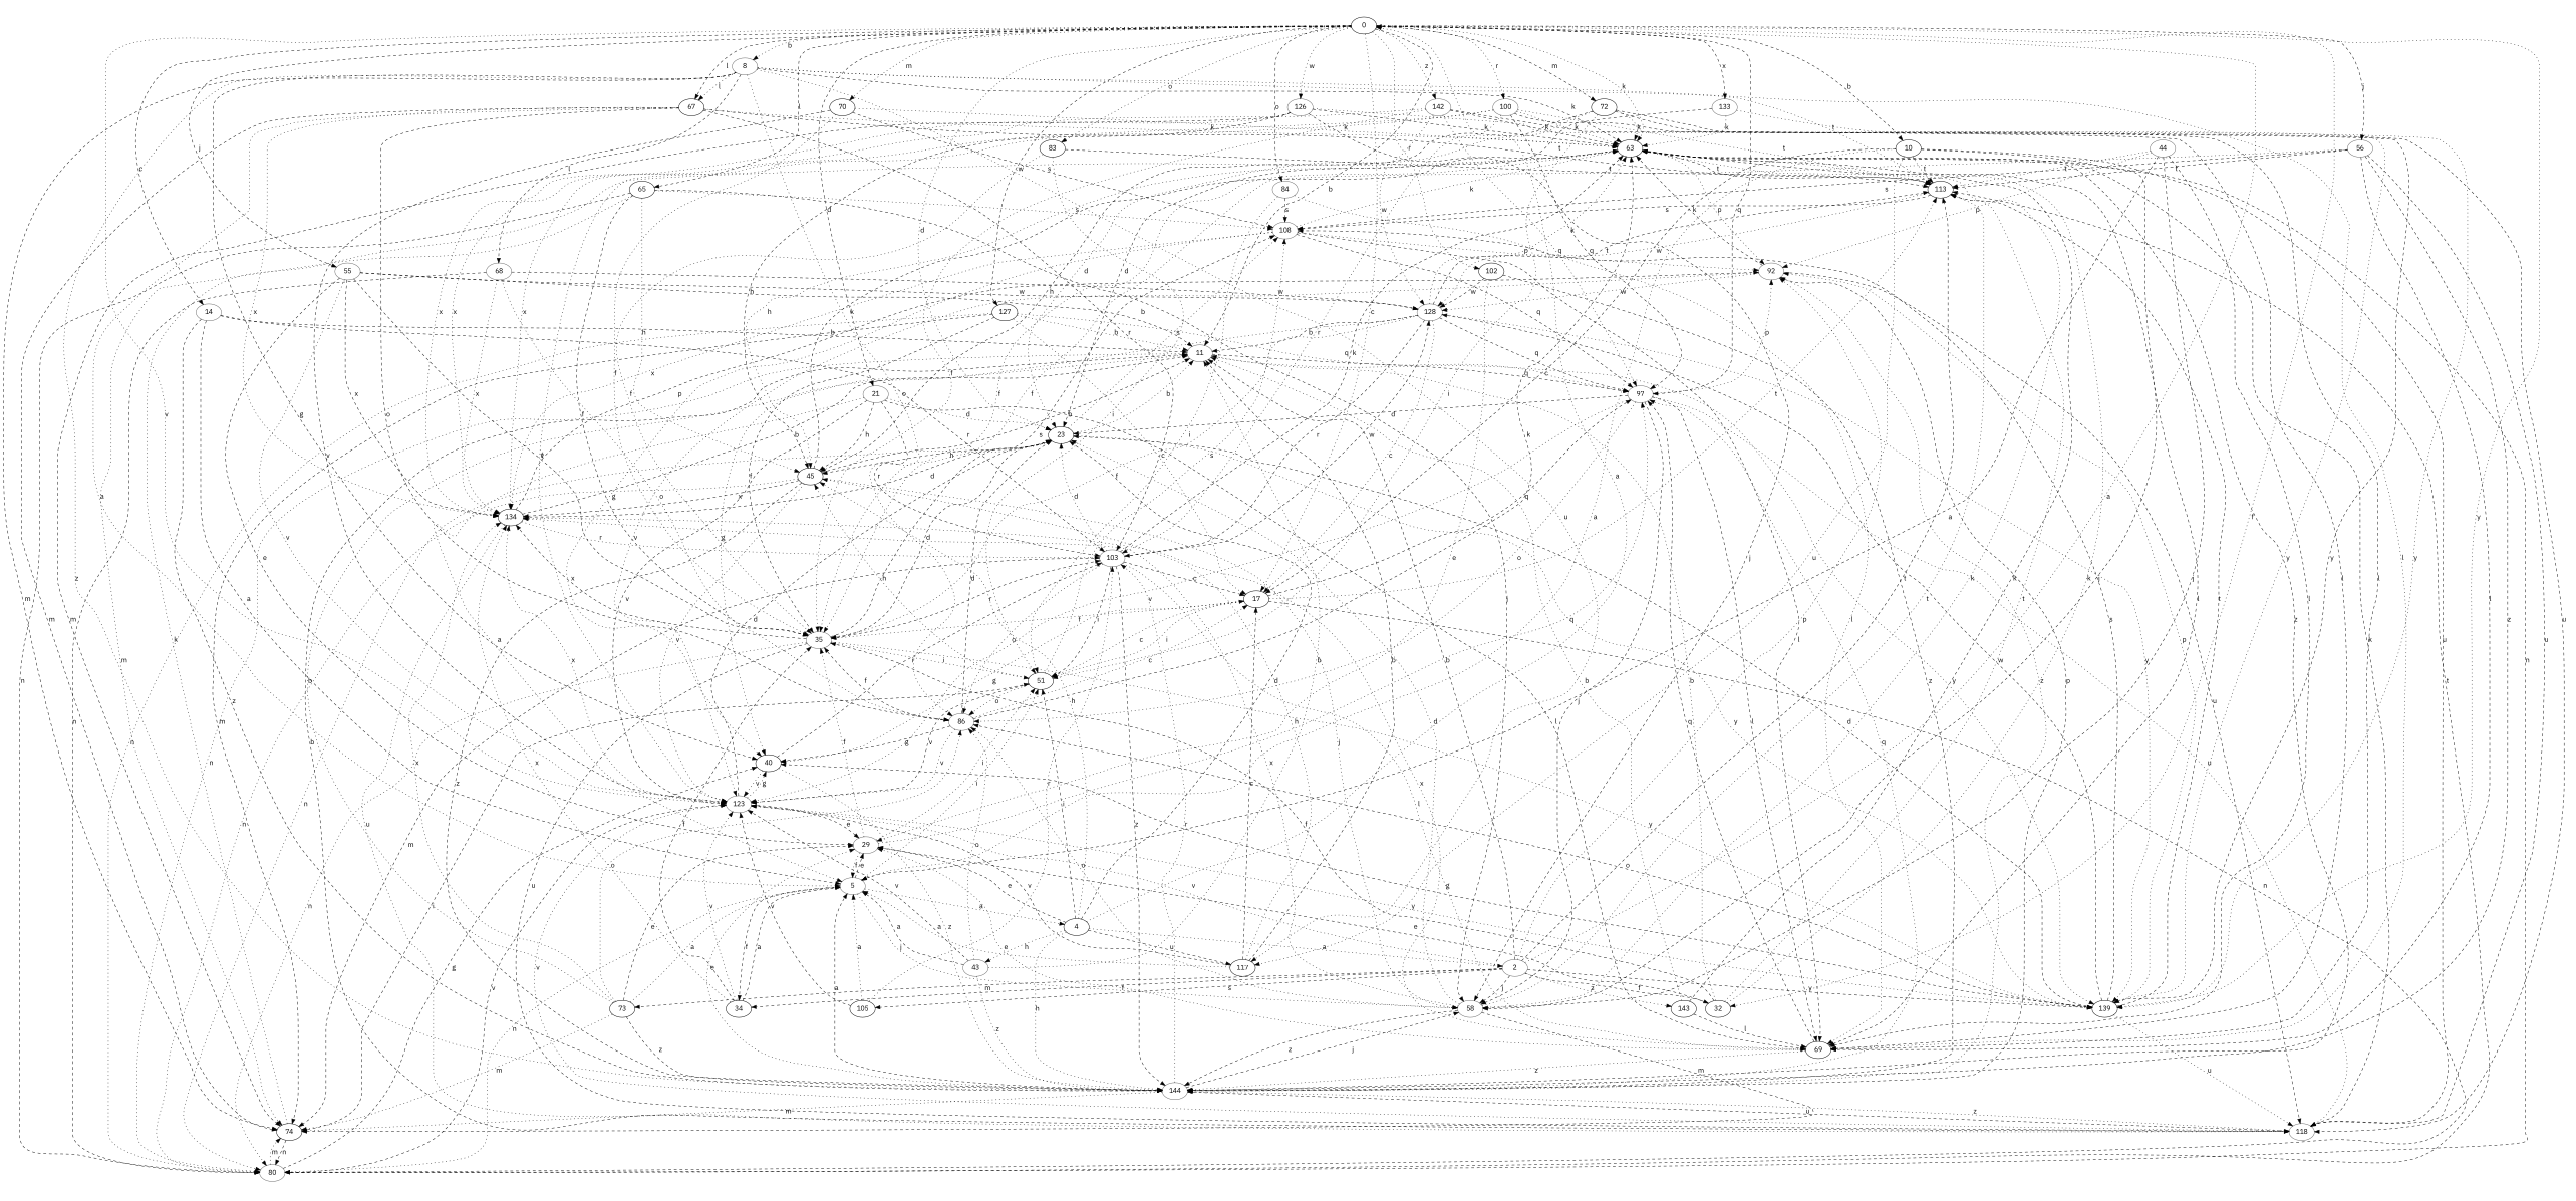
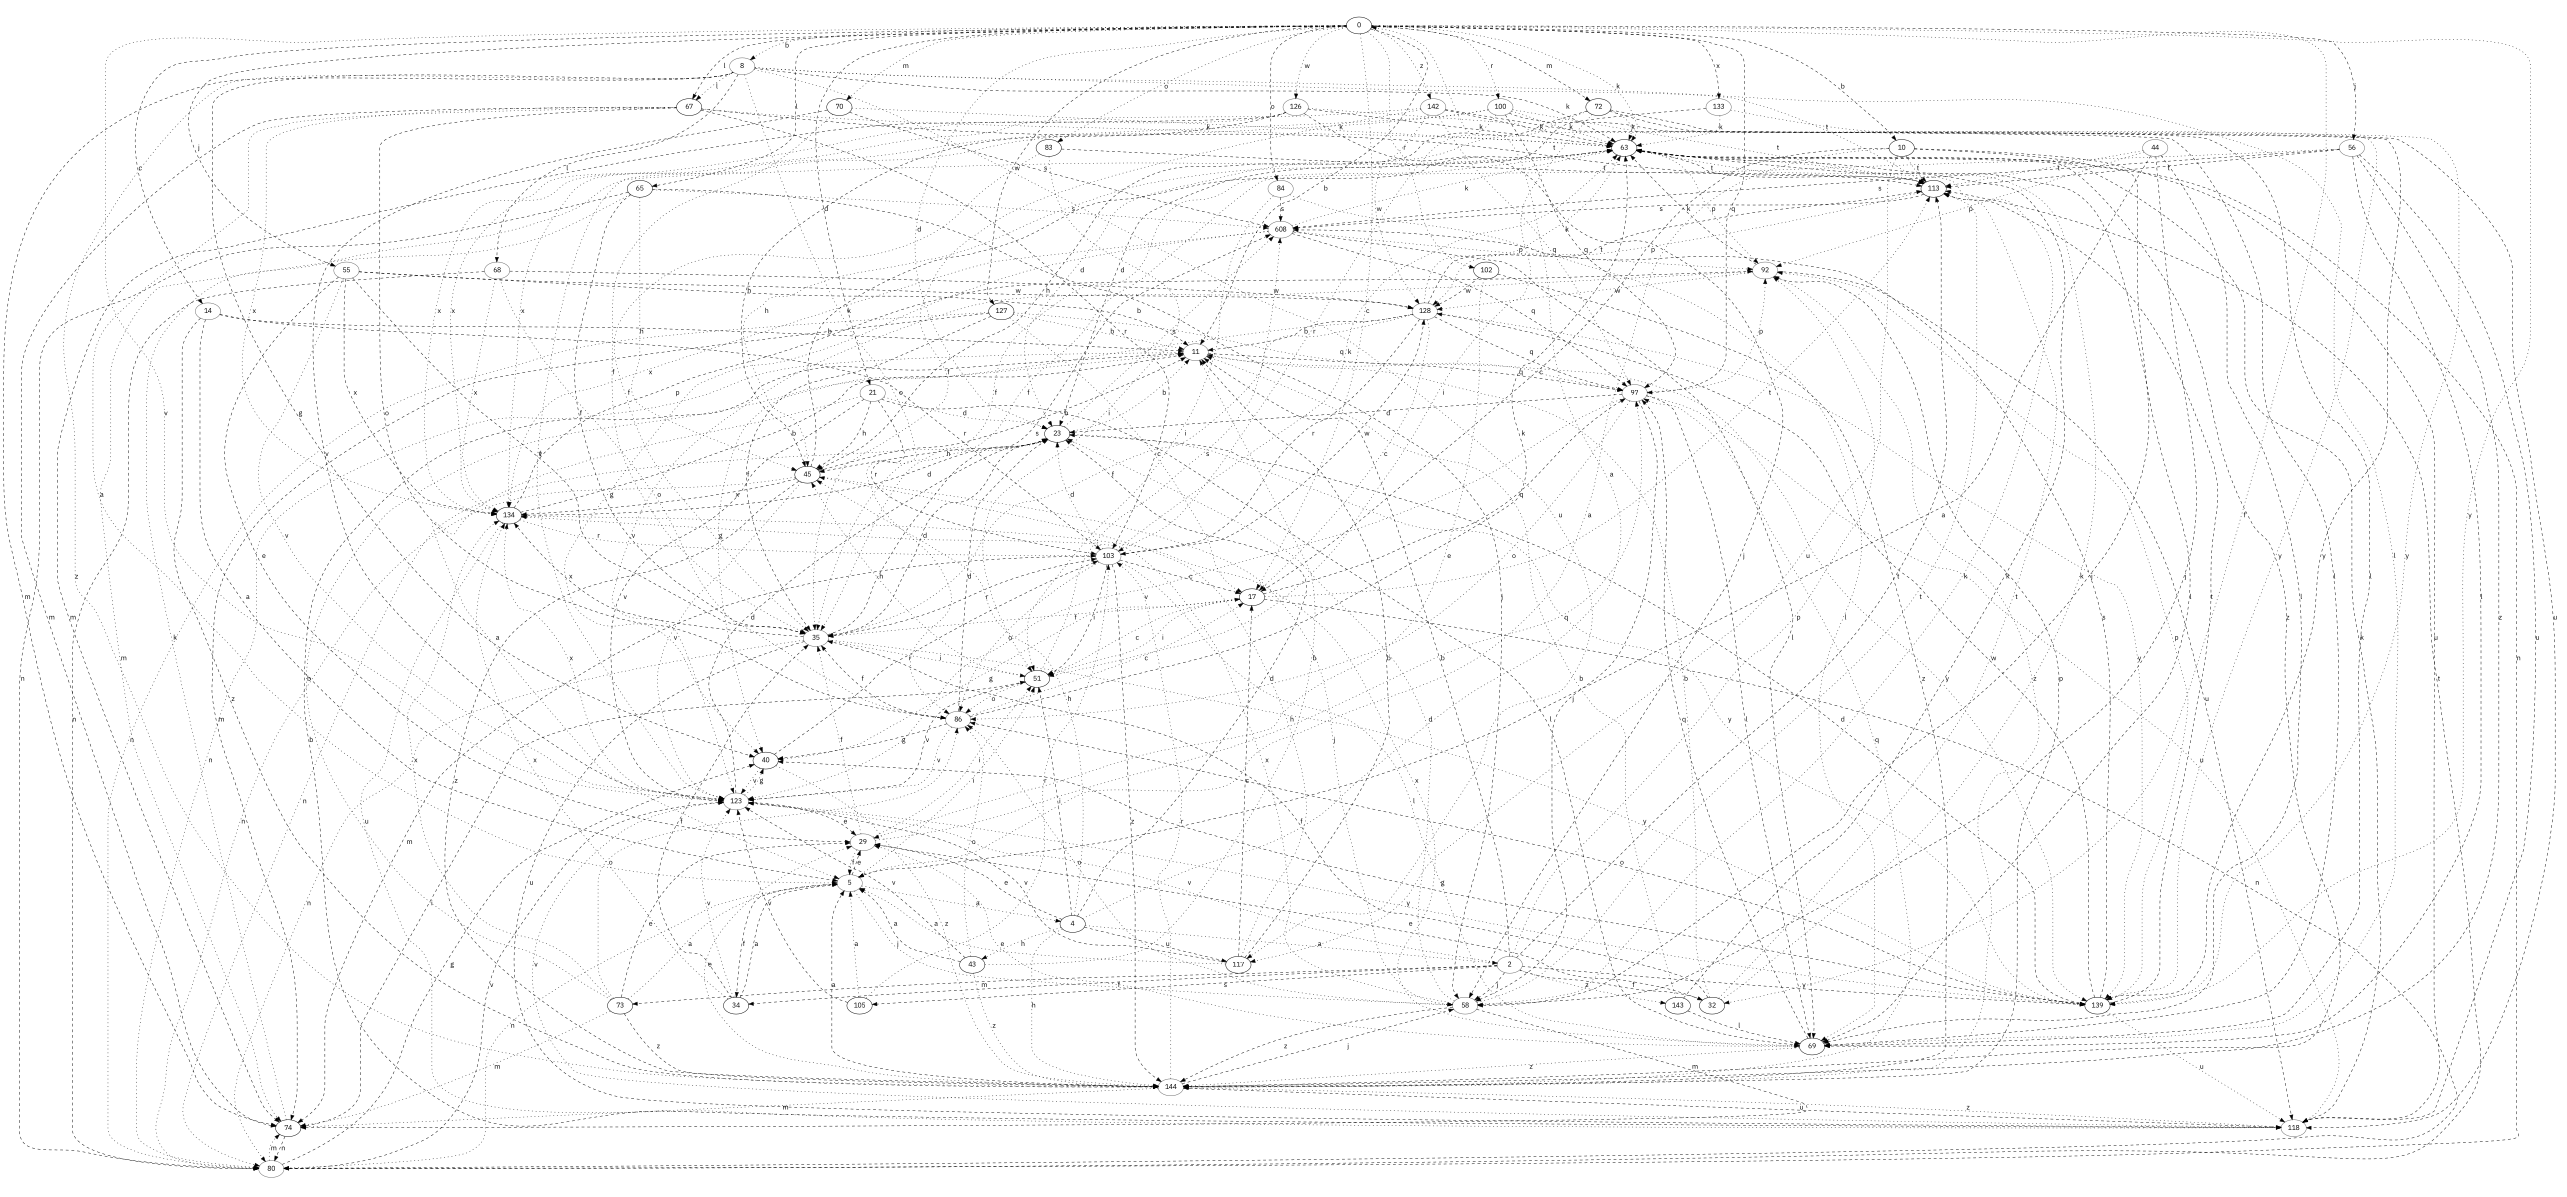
  strict digraph {
    fontname="IBM Plex Sans"
    node [color=gray40 fontname="IBM Plex Sans"]
    edge [fontname="IBM Plex Sans" style=dotted]
    0 [color=black]
    8
    10 [color=black]
    11
    14
    17 [color=black]
    21
    23 [color=black]
    32 [color=black]
    55
    56
    63 [color=black]
    65 [color=black]
    67 [color=black]
    70 [color=black]
    72 [color=black]
    83 [color=black]
    84
    97
    100
    102 [color=black]
    123
    126
    127 [color=black]
    133
    139 [color=black]
    142
    113 [color=black]
    117 [color=black]
    144
    40 [color=black]
    68
    69 [color=black]
    74 [color=black]
    86
    58
    5
    118
    80
    103
    51 [color=black]
    35
    45 [color=black]
-   108
+   108 [label=608]
    29
    134 [color=black]
    128
    92
    2
    34 [color=black]
    73 [color=black]
    105 [color=black]
    143 [color=black]
    4 [color=black]
-   43
+   43 [color=black]
    44
    0 -> 8 [label=b]
    0 -> 10 [label=b style=dashed]
    0 -> 11 [label=b style=dashed]
    0 -> 14 [label=c style=dashed]
    0 -> 17 [label=c]
    0 -> 21 [label=d style=dashed]
    0 -> 23 [label=d]
    0 -> 32 [label=f]
    0 -> 55 [label=j style=dashed]
    0 -> 56 [label=j style=dashed]
    0 -> 63 [label=k]
    0 -> 65 [label=l style=dashed]
    0 -> 67 [label=l style=dashed]
    0 -> 70 [label=m]
    0 -> 72 [label=m style=dashed]
    0 -> 83 [label=o]
    0 -> 84 [label=o style=dashed]
    0 -> 97 [label=q style=dashed]
    0 -> 100 [label=r]
    0 -> 102 [label=r]
    0 -> 123 [label=v]
    0 -> 126 [label=w]
    0 -> 127 [label=w style=dashed]
    0 -> 133 [label=x style=dashed]
    0 -> 139 [label=y]
    0 -> 142 [label=z]
    8 -> 63 [label=k style=dashed]
    8 -> 67 [label=l]
    8 -> 113 [label=t]
    8 -> 117 [label=u]
    8 -> 144 [label=z]
    8 -> 40 [label=g style=dashed]
    8 -> 68 [label=l style=dashed]
    8 -> 69 [label=l]
    8 -> 74 [label=m style=dashed]
    8 -> 86 [label=o]
    10 -> 17 [label=c style=dashed]
    10 -> 113 [label=t]
    10 -> 117 [label=u]
    10 -> 58 [label=j style=dashed]
    10 -> 5 [label=a]
    10 -> 118 [label=u style=dashed]
    11 -> 97 [label=q style=dashed]
    11 -> 139 [label=y]
    11 -> 80 [label=n]
    14 -> 11 [label=b style=dashed]
    14 -> 144 [label=z style=dashed]
    14 -> 5 [label=a style=dashed]
    14 -> 103 [label=r style=dashed]
    17 -> 97 [label=q style=dashed]
    17 -> 113 [label=t]
    17 -> 40 [label=g]
    17 -> 80 [label=n style=dashed]
    17 -> 51 [label=i]
    17 -> 35 [label=f]
    21 -> 23 [label=d]
    21 -> 123 [label=v style=dashed]
    21 -> 69 [label=l style=dashed]
    21 -> 5 [label=a]
    21 -> 103 [label=r style=dashed]
    21 -> 45 [label=h style=dashed]
    23 -> 11 [label=b]
    23 -> 139 [label=y]
    23 -> 80 [label=n]
    23 -> 45 [label=h style=dashed]
    23 -> 108 [label=s]
    32 -> 11 [label=b]
    32 -> 63 [label=k]
    32 -> 113 [label=t]
    32 -> 35 [label=f style=dashed]
    32 -> 29 [label=e style=dashed]
    55 -> 11 [label=b style=dashed]
    55 -> 123 [label=v]
    55 -> 35 [label=f style=dashed]
    55 -> 29 [label=e style=dashed]
    55 -> 134 [label=x style=dashed]
    55 -> 128 [label=w style=dashed]
    56 -> 113 [label=t style=dashed]
    56 -> 144 [label=z style=dashed]
    56 -> 69 [label=l style=dashed]
    56 -> 118 [label=u style=dashed]
    56 -> 35 [label=f]
    56 -> 108 [label=s style=dashed]
    63 -> 113 [label=t style=dashed]
    63 -> 144 [label=z style=dashed]
    63 -> 69 [label=l style=dashed]
    63 -> 80 [label=n style=dashed]
    63 -> 35 [label=f]
    63 -> 45 [label=h]
    63 -> 92 [label=p]
    65 -> 74 [label=m]
    65 -> 58 [label=j style=dashed]
    65 -> 80 [label=n style=dashed]
    65 -> 35 [label=f style=dashed]
    65 -> 45 [label=h]
    65 -> 108 [label=s]
    67 -> 63 [label=k]
    67 -> 113 [label=t style=dashed]
    67 -> 74 [label=m style=dashed]
    67 -> 86 [label=o style=dashed]
    67 -> 5 [label=a]
    67 -> 103 [label=r style=dashed]
    67 -> 134 [label=x]
    70 -> 63 [label=k]
    70 -> 123 [label=v style=dashed]
    70 -> 35 [label=f]
    70 -> 108 [label=s style=dashed]
    72 -> 23 [label=d]
    72 -> 63 [label=k]
    72 -> 69 [label=l style=dashed]
    72 -> 118 [label=u style=dashed]
    72 -> 51 [label=i]
    72 -> 45 [label=h style=dashed]
    83 -> 113 [label=t style=dashed]
    83 -> 51 [label=i]
    83 -> 35 [label=f]
    84 -> 69 [label=l]
    84 -> 51 [label=i]
    84 -> 108 [label=s style=dashed]
    97 -> 23 [label=d style=dashed]
    97 -> 123 [label=v]
    97 -> 69 [label=l style=dashed]
    97 -> 86 [label=o]
    97 -> 58 [label=j style=dashed]
    97 -> 118 [label=u]
    97 -> 92 [label=p]
    100 -> 63 [label=k]
    100 -> 97 [label=q style=dashed]
    100 -> 123 [label=v]
    100 -> 113 [label=t]
    100 -> 69 [label=l style=dashed]
    100 -> 103 [label=r]
    100 -> 134 [label=x]
    102 -> 144 [label=z style=dashed]
    102 -> 29 [label=e]
    102 -> 128 [label=w style=dashed]
    123 -> 23 [label=d style=dashed]
    123 -> 139 [label=y]
    123 -> 40 [label=g]
    123 -> 29 [label=e style=dashed]
    123 -> 134 [label=x]
    126 -> 63 [label=k style=dashed]
    126 -> 139 [label=y]
    126 -> 74 [label=m style=dashed]
    126 -> 58 [label=j style=dashed]
    126 -> 45 [label=h style=dashed]
    126 -> 134 [label=x]
    127 -> 11 [label=b]
    127 -> 17 [label=c]
    127 -> 97 [label=q]
    127 -> 74 [label=m style=dashed]
    127 -> 80 [label=n]
    127 -> 35 [label=f style=dashed]
    133 -> 23 [label=d style=dashed]
    133 -> 63 [label=k]
    133 -> 139 [label=y]
    139 -> 23 [label=d style=dashed]
    139 -> 113 [label=t style=dashed]
    139 -> 40 [label=g style=dashed]
    139 -> 86 [label=o style=dashed]
    139 -> 118 [label=u]
    139 -> 108 [label=s style=dashed]
    139 -> 128 [label=w style=dashed]
    139 -> 92 [label=p]
    142 -> 63 [label=k style=dashed]
    142 -> 97 [label=q]
    142 -> 139 [label=y style=dashed]
    142 -> 35 [label=f]
    142 -> 134 [label=x]
    142 -> 128 [label=w]
    113 -> 108 [label=s style=dashed]
-   113 -> 128 [label=w]
+   113 -> 128 [label=p]
    117 -> 11 [label=b style=dashed]
    117 -> 17 [label=c style=dashed]
    117 -> 123 [label=v style=dashed]
    117 -> 5 [label=a]
    117 -> 45 [label=h]
    144 -> 97 [label=q]
    144 -> 74 [label=m]
    144 -> 58 [label=j style=dashed]
    144 -> 5 [label=a style=dashed]
    144 -> 118 [label=u style=dashed]
    144 -> 103 [label=r]
    144 -> 29 [label=e]
    144 -> 92 [label=p style=dashed]
    40 -> 123 [label=v]
    40 -> 144 [label=z]
    40 -> 103 [label=r style=dashed]
    68 -> 86 [label=o]
    68 -> 80 [label=n style=dashed]
    68 -> 134 [label=x]
    68 -> 128 [label=w style=dashed]
    69 -> 97 [label=q style=dashed]
    69 -> 144 [label=z]
    69 -> 29 [label=e]
    69 -> 134 [label=x]
    74 -> 63 [label=k]
    74 -> 80 [label=n style=dashed]
    74 -> 51 [label=i style=dashed]
    86 -> 17 [label=c]
    86 -> 23 [label=d style=dashed]
    86 -> 63 [label=k style=dashed]
    86 -> 123 [label=v]
    86 -> 40 [label=g style=dashed]
    86 -> 35 [label=f style=dashed]
    58 -> 23 [label=d]
    58 -> 63 [label=k]
    58 -> 113 [label=t]
    58 -> 144 [label=z style=dashed]
    58 -> 74 [label=m style=dashed]
    58 -> 86 [label=o]
    58 -> 134 [label=x]
    5 -> 58 [label=j]
    5 -> 80 [label=n]
    5 -> 51 [label=i]
    5 -> 29 [label=e style=dashed]
    5 -> 34 [label=f style=dashed]
    5 -> 4 [label=a]
    118 -> 11 [label=b style=dashed]
    118 -> 63 [label=k style=dashed]
    118 -> 123 [label=v]
    118 -> 144 [label=z]
    80 -> 123 [label=v style=dashed]
    80 -> 113 [label=t style=dashed]
    80 -> 40 [label=g style=dashed]
    80 -> 74 [label=m]
    103 -> 17 [label=c style=dashed]
    103 -> 23 [label=d]
-   103 -> 63 [label=k style=dashed]
+   103 -> 63 [label=k]
    103 -> 144 [label=z style=dashed]
    103 -> 69 [label=l]
    103 -> 74 [label=m style=dashed]
    103 -> 86 [label=o]
    103 -> 51 [label=i style=dashed]
    103 -> 128 [label=w style=dashed]
    51 -> 17 [label=c]
    51 -> 123 [label=v style=dashed]
    51 -> 86 [label=o]
    51 -> 45 [label=h]
    51 -> 108 [label=s]
    35 -> 23 [label=d style=dashed]
    35 -> 139 [label=y]
    35 -> 118 [label=u style=dashed]
    35 -> 80 [label=n]
    35 -> 103 [label=r style=dashed]
    35 -> 51 [label=i]
    35 -> 108 [label=s style=dashed]
    35 -> 134 [label=x style=dashed]
    45 -> 11 [label=b style=dashed]
    45 -> 63 [label=k style=dashed]
    45 -> 123 [label=v]
    45 -> 144 [label=z style=dashed]
    45 -> 58 [label=j]
    45 -> 80 [label=n]
    45 -> 134 [label=x style=dashed]
    108 -> 63 [label=k]
    108 -> 97 [label=q style=dashed]
    108 -> 40 [label=g]
    108 -> 69 [label=l style=dashed]
    108 -> 134 [label=x]
    108 -> 92 [label=p]
    29 -> 97 [label=q]
    29 -> 5 [label=f]
    29 -> 51 [label=i]
    29 -> 35 [label=f]
    134 -> 11 [label=b style=dashed]
    134 -> 23 [label=d style=dashed]
    134 -> 118 [label=u]
    134 -> 103 [label=r]
    134 -> 92 [label=p style=dashed]
    128 -> 11 [label=b style=dashed]
    128 -> 17 [label=c]
    128 -> 63 [label=k]
    128 -> 97 [label=q style=dashed]
    128 -> 139 [label=y]
    128 -> 113 [label=t style=dashed]
    128 -> 40 [label=g]
    128 -> 103 [label=r style=dashed]
    128 -> 35 [label=f]
    92 -> 63 [label=k style=dashed]
    92 -> 123 [label=v]
    92 -> 144 [label=z]
    92 -> 118 [label=u style=dashed]
    92 -> 128 [label=w]
-   2 -> 0 [label=a]
    2 -> 11 [label=b style=dashed]
    2 -> 32 [label=f style=dashed]
    2 -> 123 [label=v]
    2 -> 139 [label=y style=dashed]
    2 -> 113 [label=t style=dashed]
    2 -> 58 [label=j style=dashed]
    2 -> 92 [label=p]
    2 -> 34 [label=f style=dashed]
    2 -> 73 [label=m style=dashed]
    2 -> 105 [label=s style=dashed]
    2 -> 143 [label=z]
    34 -> 123 [label=v]
    34 -> 5 [label=a style=dashed]
    34 -> 35 [label=f style=dashed]
    34 -> 134 [label=x]
    73 -> 11 [label=b]
    73 -> 144 [label=z style=dashed]
    73 -> 74 [label=m]
    73 -> 86 [label=o]
    73 -> 5 [label=a]
    73 -> 29 [label=e style=dashed]
    73 -> 134 [label=x]
    105 -> 123 [label=v style=dashed]
    105 -> 5 [label=a]
    105 -> 103 [label=r]
    143 -> 11 [label=b]
    143 -> 63 [label=k style=dashed]
    143 -> 69 [label=l style=dashed]
    4 -> 0 [label=a]
    4 -> 23 [label=d style=dashed]
    4 -> 117 [label=u style=dashed]
    4 -> 144 [label=h]
    4 -> 51 [label=i style=dashed]
    4 -> 45 [label=h]
    4 -> 29 [label=e style=dashed]
    4 -> 2 [label=a]
    4 -> 43 [label=h]
    43 -> 11 [label=b]
    43 -> 123 [label=v style=dashed]
    43 -> 144 [label=z]
    43 -> 86 [label=o]
    43 -> 5 [label=a style=dashed]
    44 -> 113 [label=t]
    44 -> 69 [label=l style=dashed]
    44 -> 58 [label=j style=dashed]
    44 -> 5 [label=a style=dashed]
    44 -> 92 [label=p]
  }
